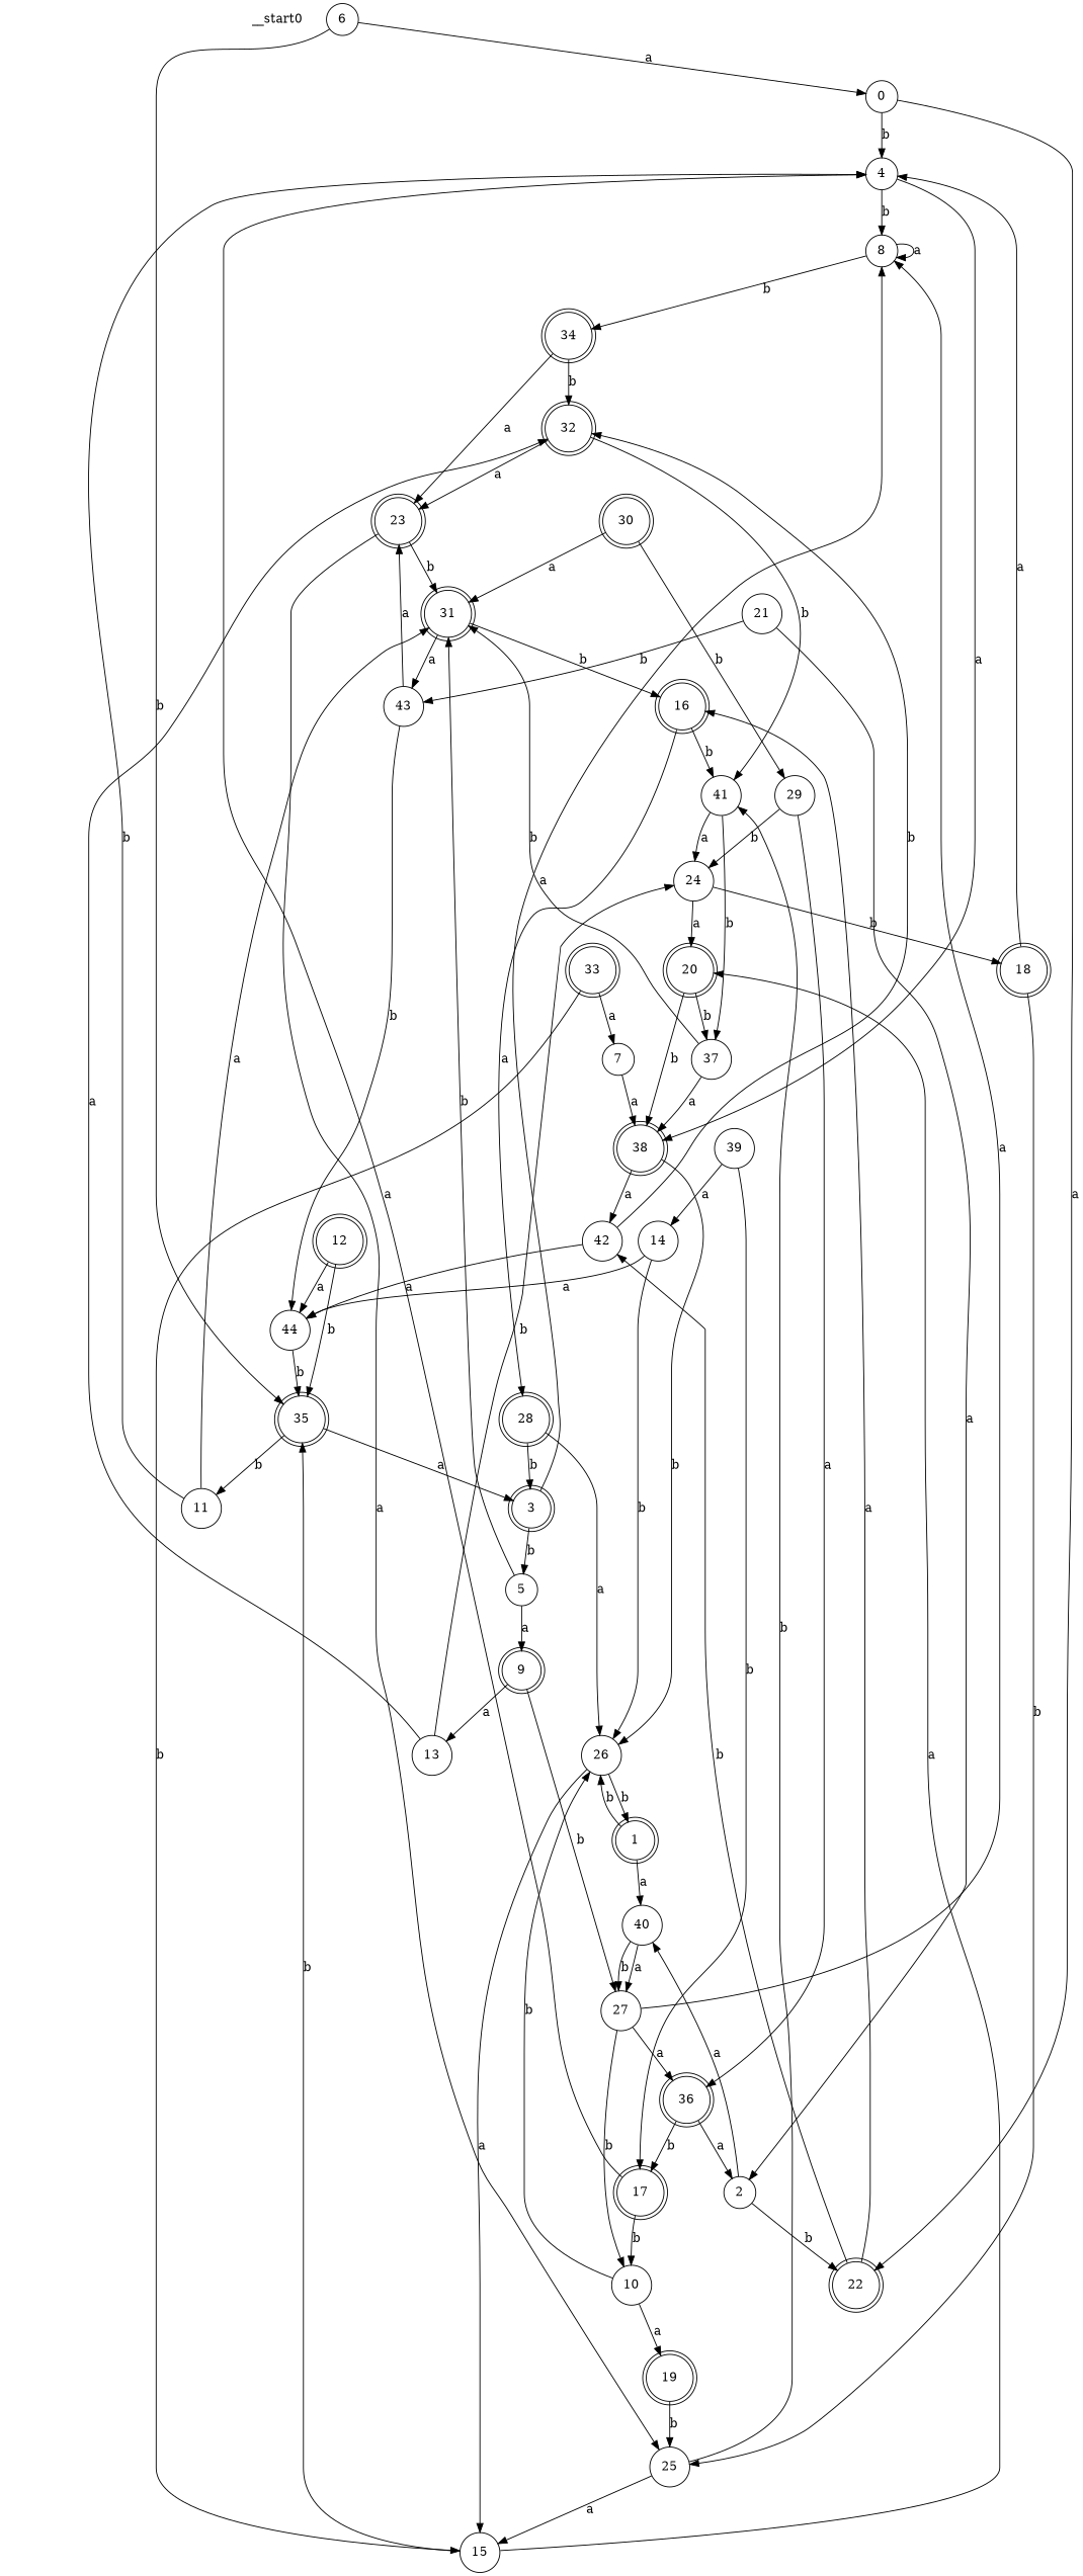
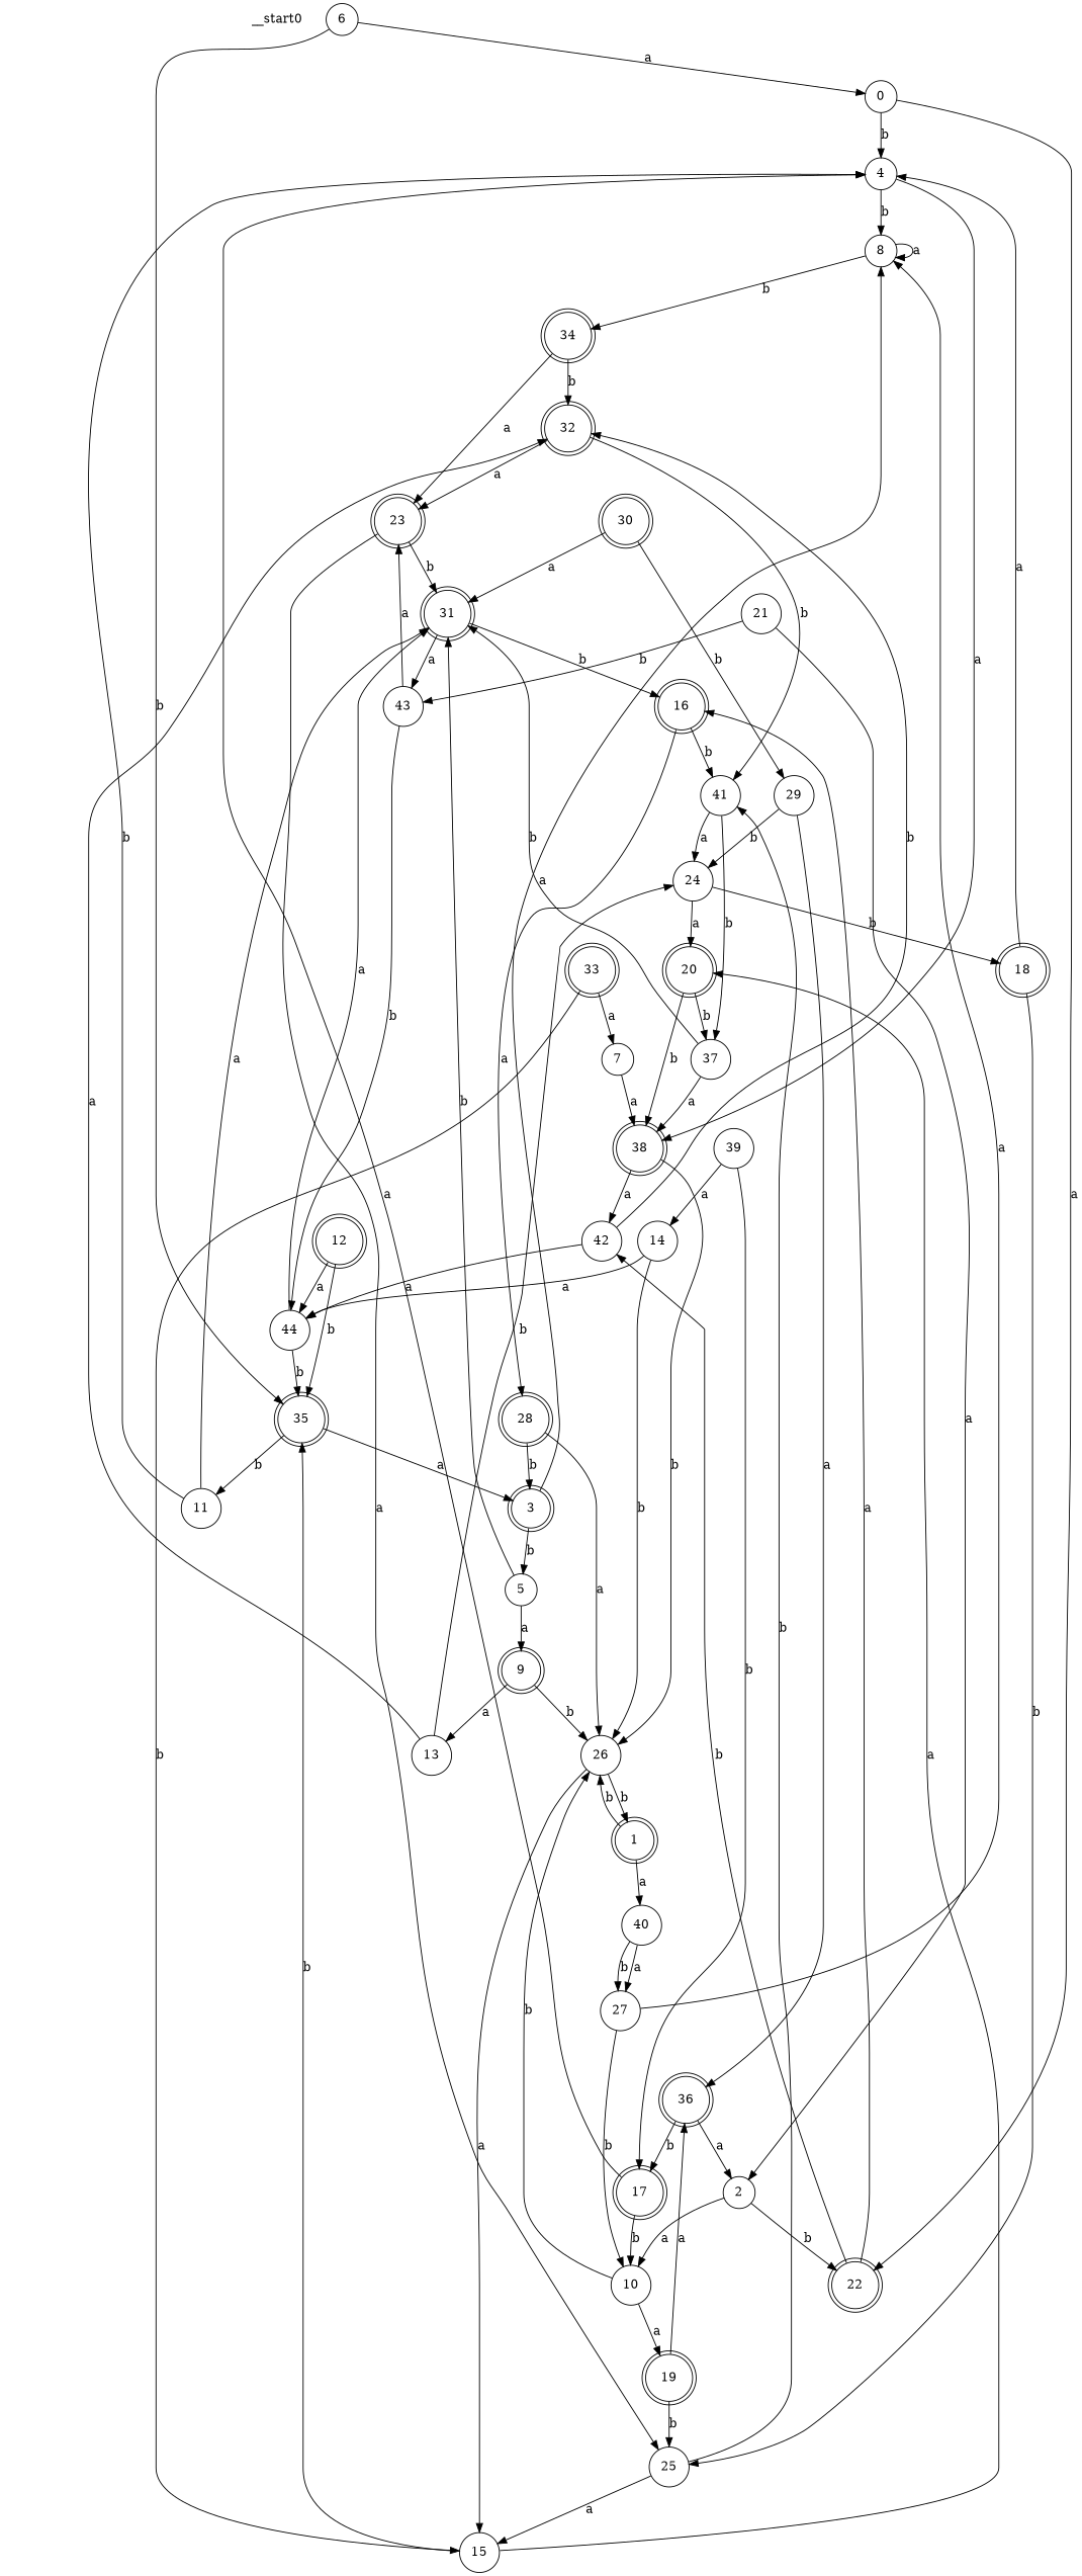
  digraph {
    rankdir=TB
    node [shape=circle color=black fillcolor=white style=filled]
    __start0 [shape=none color="" fillcolor="" style=""]
    n2 [label=0]
    n3 [label=4]
    n4 [label=22 shape=doublecircle style="rounded,filled"]
    n5 [label=8]
    n6 [label=38 shape=doublecircle style="rounded,filled"]
    n7 [label=16 shape=doublecircle style="rounded,filled"]
    n8 [label=42]
    n9 [label=1 shape=doublecircle style="rounded,filled"]
    n10 [label=26]
    n11 [label=40]
    n12 [label=15]
    n13 [label=27]
    n14 [label=2]
    n15 [label=10]
    n16 [label=19 shape=doublecircle style="rounded,filled"]
    n17 [label=3 shape=doublecircle style="rounded,filled"]
    n18 [label=5]
    n19 [label=9 shape=doublecircle style="rounded,filled"]
    n20 [label=31 shape=doublecircle style="rounded,filled"]
    n21 [label=34 shape=doublecircle style="rounded,filled"]
    n22 [label=13]
    n23 [label=43]
    n24 [label=6]
    n25 [label=35 shape=doublecircle style="rounded,filled"]
    n26 [label=11]
    n27 [label=7]
    n28 [label=33 shape=doublecircle style="rounded,filled"]
    n29 [label=32 shape=doublecircle style="rounded,filled"]
    n30 [label=23 shape=doublecircle style="rounded,filled"]
    n31 [label=24]
    n32 [label=25]
    n33 [label=36 shape=doublecircle style="rounded,filled"]
    n34 [label=12 shape=doublecircle style="rounded,filled"]
    n35 [label=44]
    n36 [label=20 shape=doublecircle style="rounded,filled"]
    n37 [label=18 shape=doublecircle style="rounded,filled"]
    n38 [label=41]
    n39 [label=14]
    n40 [label=37]
    n41 [label=28 shape=doublecircle style="rounded,filled"]
    n42 [label=17 shape=doublecircle style="rounded,filled"]
    n43 [label=21]
    n44 [label=29]
    n45 [label=30 shape=doublecircle style="rounded,filled"]
    n46 [label=39]
    n2 -> n3 [label=b]
    n2 -> n4 [label=a]
    n3 -> n5 [label=b]
    n3 -> n6 [label=a]
    n4 -> n7 [label=a]
    n4 -> n8 [label=b]
    n5 -> n5 [label=a]
    n5 -> n21 [label=b]
    n6 -> n8 [label=a]
    n6 -> n10 [label=b]
    n7 -> n38 [label=b]
    n7 -> n41 [label=a]
    n8 -> n29 [label=b]
    n8 -> n35 [label=a]
    n9 -> n10 [label=b]
    n9 -> n11 [label=a]
    n10 -> n9 [label=b]
    n10 -> n12 [label=a]
    n11 -> n13 [label=a]
    n11 -> n13 [label=b]
    n12 -> n25 [label=b]
    n12 -> n36 [label=a]
    n13 -> n5 [label=a]
    n13 -> n15 [label=b]
    n14 -> n4 [label=b]
-   n14 -> n11 [label=a]
+   n14 -> n15 [label=a]
    n15 -> n10 [label=b]
    n15 -> n16 [label=a]
    n16 -> n32 [label=b]
-   n13 -> n33 [label=a]
+   n16 -> n33 [label=a]
    n17 -> n5 [label=a]
    n17 -> n18 [label=b]
    n18 -> n19 [label=a]
    n18 -> n20 [label=b]
-   n19 -> n13 [label=b]
+   n19 -> n10 [label=b]
    n19 -> n22 [label=a]
    n20 -> n7 [label=b]
    n20 -> n23 [label=a]
    n21 -> n29 [label=b]
    n21 -> n30 [label=a]
    n22 -> n29 [label=a]
    n22 -> n31 [label=b]
    n23 -> n30 [label=a]
    n23 -> n35 [label=b]
    n24 -> n2 [label=a]
    n24 -> n25 [label=b]
    n25 -> n17 [label=a]
    n25 -> n26 [label=b]
    n26 -> n3 [label=b]
    n26 -> n20 [label=a]
    n27 -> n6 [label=a]
    n28 -> n12 [label=b]
    n28 -> n27 [label=a]
    n29 -> n30 [label=a]
    n29 -> n38 [label=b]
    n30 -> n20 [label=b]
    n30 -> n32 [label=a]
    n31 -> n36 [label=a]
    n31 -> n37 [label=b]
    n32 -> n12 [label=a]
    n32 -> n38 [label=b]
    n33 -> n14 [label=a]
    n33 -> n42 [label=b]
    n34 -> n25 [label=b]
    n34 -> n35 [label=a]
+   n35 -> n20 [label=a]
    n35 -> n25 [label=b]
    n36 -> n6 [label=b]
    n36 -> n40 [label=b]
    n37 -> n3 [label=a]
    n37 -> n32 [label=b]
    n38 -> n31 [label=a]
    n38 -> n40 [label=b]
    n39 -> n10 [label=b]
    n39 -> n35 [label=a]
    n40 -> n6 [label=a]
    n40 -> n20 [label=b]
    n41 -> n10 [label=a]
    n41 -> n17 [label=b]
    n42 -> n3 [label=a]
    n42 -> n15 [label=b]
    n43 -> n14 [label=a]
    n43 -> n23 [label=b]
    n44 -> n31 [label=b]
    n44 -> n33 [label=a]
    n45 -> n20 [label=a]
    n45 -> n44 [label=b]
    n46 -> n39 [label=a]
    n46 -> n42 [label=b]
  }
